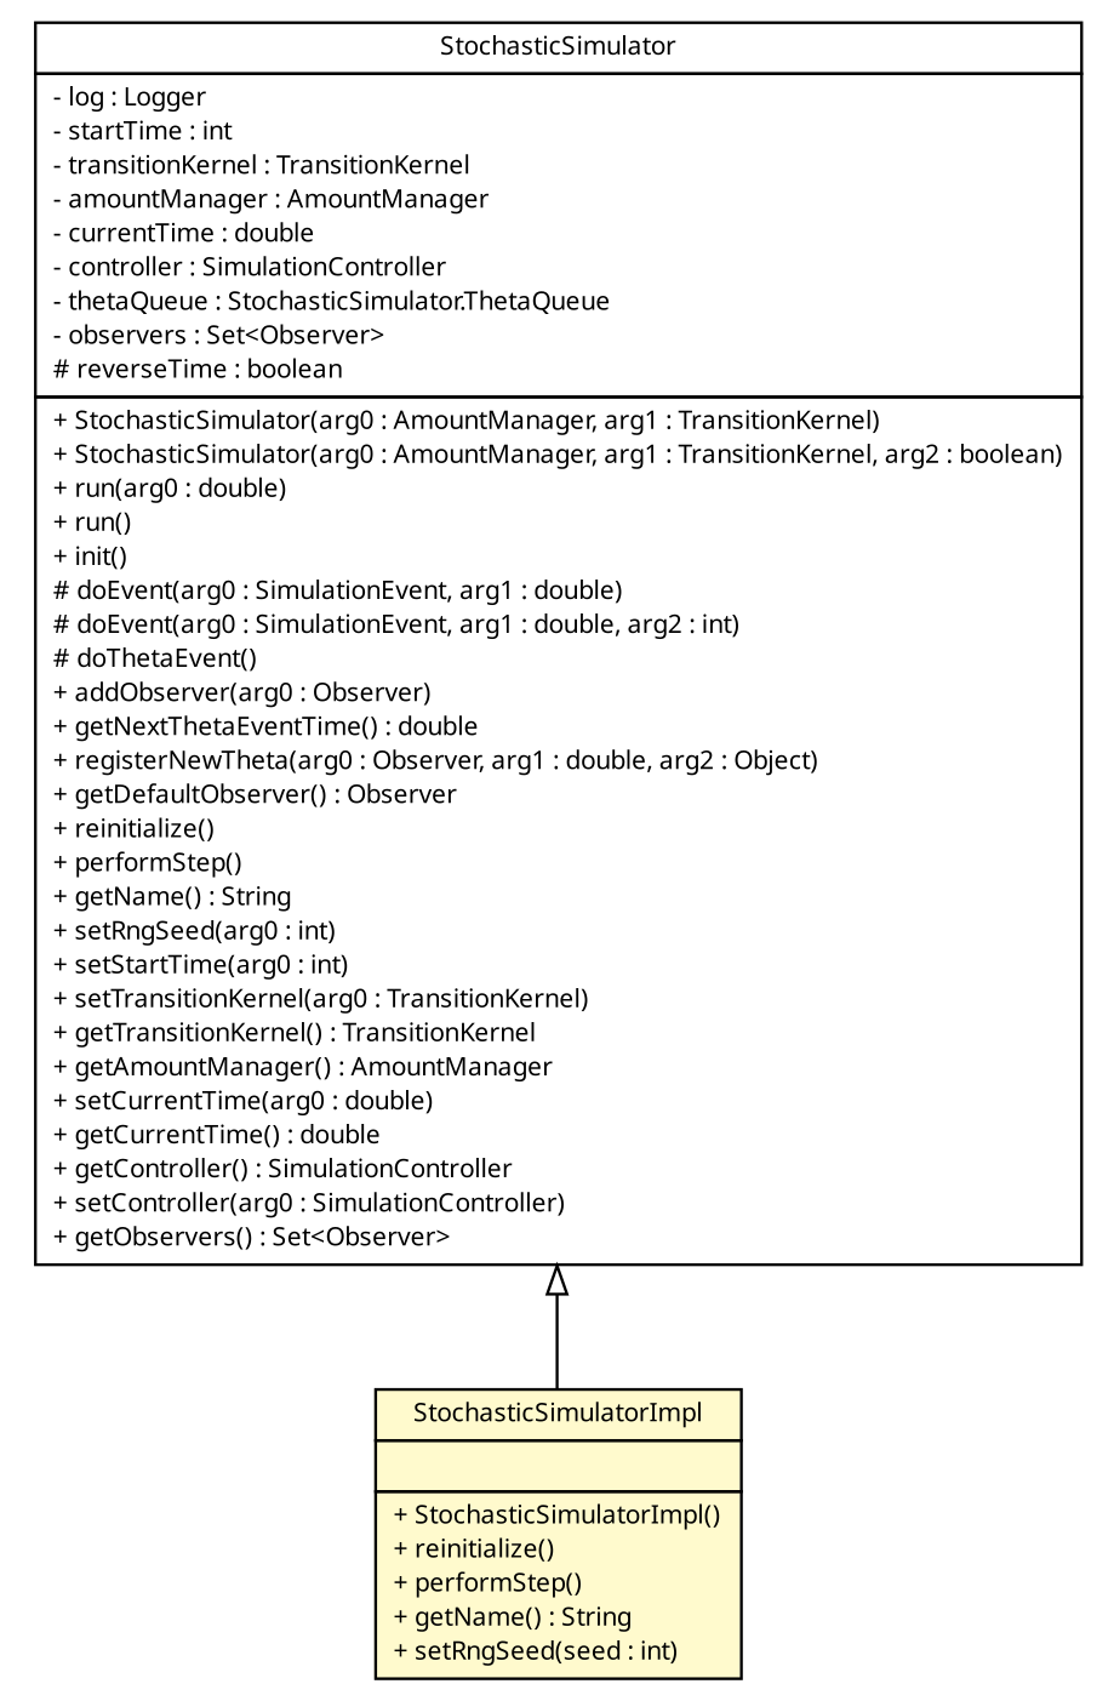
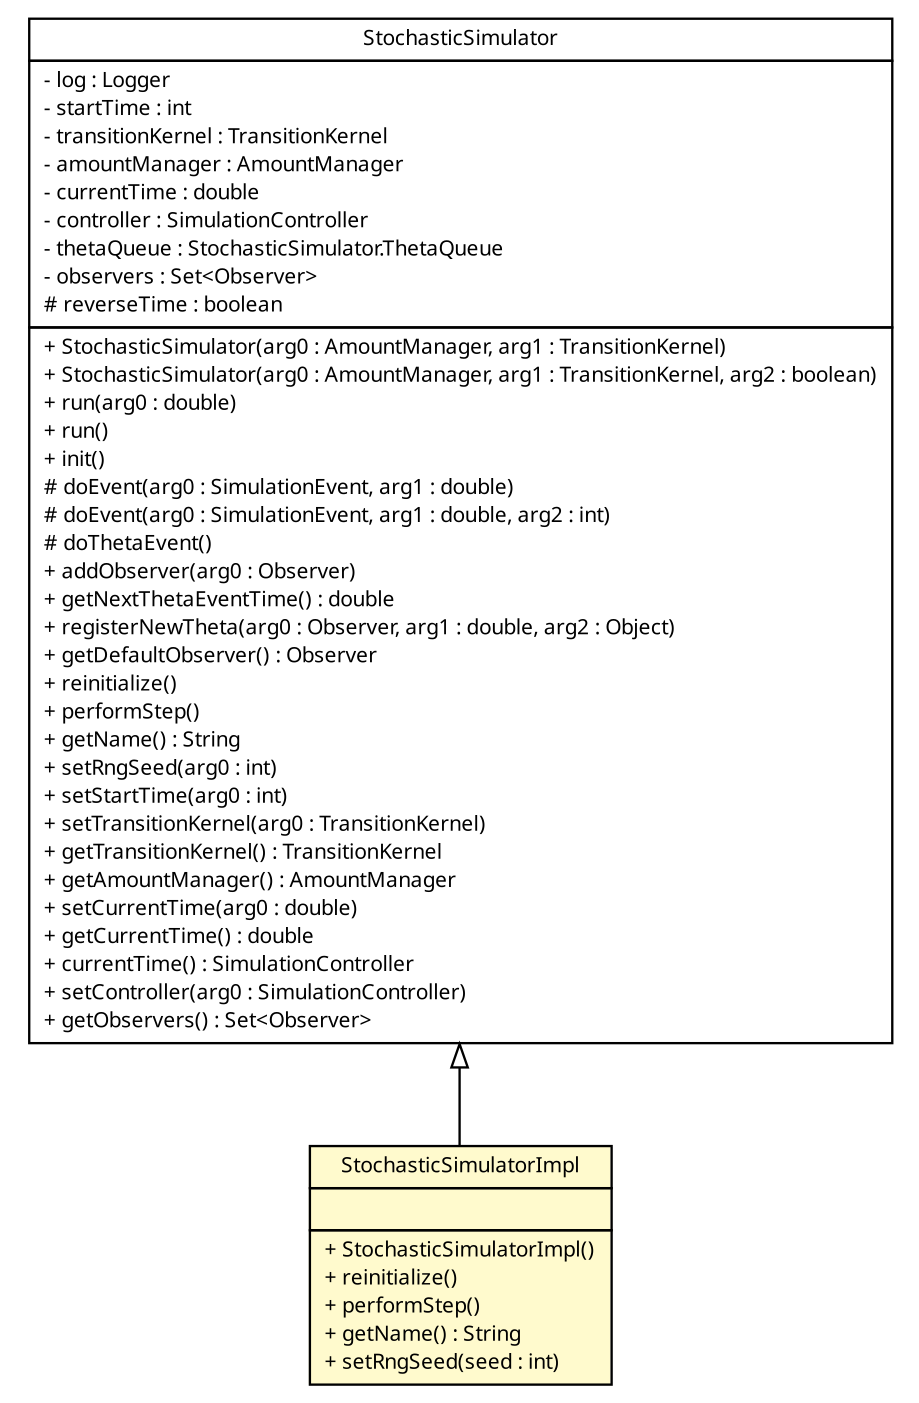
  digraph {
    nodesep=0.25
    ranksep=0.5
    node [fontcolor=black fontname="Trebuchet MS" fontsize=9.0 shape=plaintext]
    n1 [label=<<table title="broadwick.stochastic.StochasticSimulatorTest.StochasticSimulatorImpl" border="0" cellborder="1" cellspacing="0" cellpadding="2" port="p" bgcolor="lemonChiffon" href="./StochasticSimulatorTest.StochasticSimulatorImpl.html"> 		<tr><td><table border="0" cellspacing="0" cellpadding="1"> <tr><td align="center" balign="center"><font face="Trebuchet MS"> StochasticSimulatorImpl </font></td></tr> 		</table></td></tr> 		<tr><td><table border="0" cellspacing="0" cellpadding="1"> <tr><td align="left" balign="left">  </td></tr> 		</table></td></tr> 		<tr><td><table border="0" cellspacing="0" cellpadding="1"> <tr><td align="left" balign="left"> + StochasticSimulatorImpl() </td></tr> <tr><td align="left" balign="left"> + reinitialize() </td></tr> <tr><td align="left" balign="left"> + performStep() </td></tr> <tr><td align="left" balign="left"> + getName() : String </td></tr> <tr><td align="left" balign="left"> + setRngSeed(seed : int) </td></tr> 		</table></td></tr> 		</table>>]
-   n2 [label=<<table title="broadwick.stochastic.StochasticSimulator" border="0" cellborder="1" cellspacing="0" cellpadding="2" port="p" href="http://java.sun.com/j2se/1.4.2/docs/api/broadwick/stochastic/StochasticSimulator.html"> 		<tr><td><table border="0" cellspacing="0" cellpadding="1"> <tr><td align="center" balign="center"><font face="Trebuchet MS"> StochasticSimulator </font></td></tr> 		</table></td></tr> 		<tr><td><table border="0" cellspacing="0" cellpadding="1"> <tr><td align="left" balign="left"> - log : Logger </td></tr> <tr><td align="left" balign="left"> - startTime : int </td></tr> <tr><td align="left" balign="left"> - transitionKernel : TransitionKernel </td></tr> <tr><td align="left" balign="left"> - amountManager : AmountManager </td></tr> <tr><td align="left" balign="left"> - currentTime : double </td></tr> <tr><td align="left" balign="left"> - controller : SimulationController </td></tr> <tr><td align="left" balign="left"> - thetaQueue : StochasticSimulator.ThetaQueue </td></tr> <tr><td align="left" balign="left"> - observers : Set&lt;Observer&gt; </td></tr> <tr><td align="left" balign="left"> # reverseTime : boolean </td></tr> 		</table></td></tr> 		<tr><td><table border="0" cellspacing="0" cellpadding="1"> <tr><td align="left" balign="left"> + StochasticSimulator(arg0 : AmountManager, arg1 : TransitionKernel) </td></tr> <tr><td align="left" balign="left"> + StochasticSimulator(arg0 : AmountManager, arg1 : TransitionKernel, arg2 : boolean) </td></tr> <tr><td align="left" balign="left"> + run(arg0 : double) </td></tr> <tr><td align="left" balign="left"> + run() </td></tr> <tr><td align="left" balign="left"> + init() </td></tr> <tr><td align="left" balign="left"> # doEvent(arg0 : SimulationEvent, arg1 : double) </td></tr> <tr><td align="left" balign="left"> # doEvent(arg0 : SimulationEvent, arg1 : double, arg2 : int) </td></tr> <tr><td align="left" balign="left"> # doThetaEvent() </td></tr> <tr><td align="left" balign="left"> + addObserver(arg0 : Observer) </td></tr> <tr><td align="left" balign="left"> + getNextThetaEventTime() : double </td></tr> <tr><td align="left" balign="left"> + registerNewTheta(arg0 : Observer, arg1 : double, arg2 : Object) </td></tr> <tr><td align="left" balign="left"> + getDefaultObserver() : Observer </td></tr> <tr><td align="left" balign="left"><font face="Trebuchet MS" point-size="9.0"> + reinitialize() </font></td></tr> <tr><td align="left" balign="left"><font face="Trebuchet MS" point-size="9.0"> + performStep() </font></td></tr> <tr><td align="left" balign="left"><font face="Trebuchet MS" point-size="9.0"> + getName() : String </font></td></tr> <tr><td align="left" balign="left"><font face="Trebuchet MS" point-size="9.0"> + setRngSeed(arg0 : int) </font></td></tr> <tr><td align="left" balign="left"> + setStartTime(arg0 : int) </td></tr> <tr><td align="left" balign="left"> + setTransitionKernel(arg0 : TransitionKernel) </td></tr> <tr><td align="left" balign="left"> + getTransitionKernel() : TransitionKernel </td></tr> <tr><td align="left" balign="left"> + getAmountManager() : AmountManager </td></tr> <tr><td align="left" balign="left"> + setCurrentTime(arg0 : double) </td></tr> <tr><td align="left" balign="left"> + getCurrentTime() : double </td></tr> <tr><td align="left" balign="left"> + getController() : SimulationController </td></tr> <tr><td align="left" balign="left"> + setController(arg0 : SimulationController) </td></tr> <tr><td align="left" balign="left"> + getObservers() : Set&lt;Observer&gt; </td></tr> 		</table></td></tr> 		</table>>]
+   n2 [label=<<table title="broadwick.stochastic.StochasticSimulator" border="0" cellborder="1" cellspacing="0" cellpadding="2" port="p" href="http://java.sun.com/j2se/1.4.2/docs/api/broadwick/stochastic/StochasticSimulator.html"> 		<tr><td><table border="0" cellspacing="0" cellpadding="1"> <tr><td align="center" balign="center"><font face="Trebuchet MS"> StochasticSimulator </font></td></tr> 		</table></td></tr> 		<tr><td><table border="0" cellspacing="0" cellpadding="1"> <tr><td align="left" balign="left"> - log : Logger </td></tr> <tr><td align="left" balign="left"> - startTime : int </td></tr> <tr><td align="left" balign="left"> - transitionKernel : TransitionKernel </td></tr> <tr><td align="left" balign="left"> - amountManager : AmountManager </td></tr> <tr><td align="left" balign="left"> - currentTime : double </td></tr> <tr><td align="left" balign="left"> - controller : SimulationController </td></tr> <tr><td align="left" balign="left"> - thetaQueue : StochasticSimulator.ThetaQueue </td></tr> <tr><td align="left" balign="left"> - observers : Set&lt;Observer&gt; </td></tr> <tr><td align="left" balign="left"> # reverseTime : boolean </td></tr> 		</table></td></tr> 		<tr><td><table border="0" cellspacing="0" cellpadding="1"> <tr><td align="left" balign="left"> + StochasticSimulator(arg0 : AmountManager, arg1 : TransitionKernel) </td></tr> <tr><td align="left" balign="left"> + StochasticSimulator(arg0 : AmountManager, arg1 : TransitionKernel, arg2 : boolean) </td></tr> <tr><td align="left" balign="left"> + run(arg0 : double) </td></tr> <tr><td align="left" balign="left"> + run() </td></tr> <tr><td align="left" balign="left"> + init() </td></tr> <tr><td align="left" balign="left"> # doEvent(arg0 : SimulationEvent, arg1 : double) </td></tr> <tr><td align="left" balign="left"> # doEvent(arg0 : SimulationEvent, arg1 : double, arg2 : int) </td></tr> <tr><td align="left" balign="left"> # doThetaEvent() </td></tr> <tr><td align="left" balign="left"> + addObserver(arg0 : Observer) </td></tr> <tr><td align="left" balign="left"> + getNextThetaEventTime() : double </td></tr> <tr><td align="left" balign="left"> + registerNewTheta(arg0 : Observer, arg1 : double, arg2 : Object) </td></tr> <tr><td align="left" balign="left"> + getDefaultObserver() : Observer </td></tr> <tr><td align="left" balign="left"><font face="Trebuchet MS" point-size="9.0"> + reinitialize() </font></td></tr> <tr><td align="left" balign="left"><font face="Trebuchet MS" point-size="9.0"> + performStep() </font></td></tr> <tr><td align="left" balign="left"><font face="Trebuchet MS" point-size="9.0"> + getName() : String </font></td></tr> <tr><td align="left" balign="left"><font face="Trebuchet MS" point-size="9.0"> + setRngSeed(arg0 : int) </font></td></tr> <tr><td align="left" balign="left"> + setStartTime(arg0 : int) </td></tr> <tr><td align="left" balign="left"> + setTransitionKernel(arg0 : TransitionKernel) </td></tr> <tr><td align="left" balign="left"> + getTransitionKernel() : TransitionKernel </td></tr> <tr><td align="left" balign="left"> + getAmountManager() : AmountManager </td></tr> <tr><td align="left" balign="left"> + setCurrentTime(arg0 : double) </td></tr> <tr><td align="left" balign="left"> + getCurrentTime() : double </td></tr> <tr><td align="left" balign="left"> + currentTime() : SimulationController </td></tr> <tr><td align="left" balign="left"> + setController(arg0 : SimulationController) </td></tr> <tr><td align="left" balign="left"> + getObservers() : Set&lt;Observer&gt; </td></tr> 		</table></td></tr> 		</table>>]
    n2 -> n1 [arrowtail=empty dir=back fontname="Trebuchet MS" fontsize=10 headport=p labelfontname="Trebuchet MS" labelfontsize=10 tailport=p]
  }
